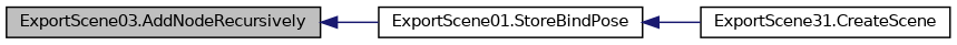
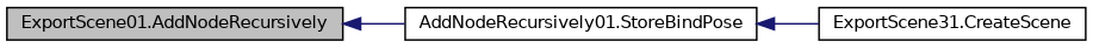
  digraph {
    rankdir=LR
    node [color=black fillcolor=white fontname=Helvetica fontsize=10 shape=record style=filled]
    edge [color=midnightblue dir=back fontname=Helvetica fontsize=10 labelfontname=Helvetica labelfontsize=10 style=solid]
-   n1 [fillcolor=grey75 fontcolor=black height=0.2 label="ExportScene03.AddNodeRecursively" width=0.4]
-   n2 [height=0.2 label="ExportScene01.StoreBindPose" width=0.4]
+   n1 [fillcolor=grey75 fontcolor=black height=0.2 label="ExportScene01.AddNodeRecursively" width=0.4]
+   n2 [height=0.2 label="AddNodeRecursively01.StoreBindPose" width=0.4]
    n3 [height=0.2 label="ExportScene31.CreateScene" width=0.4]
    n1 -> n2
    n2 -> n3
  }
